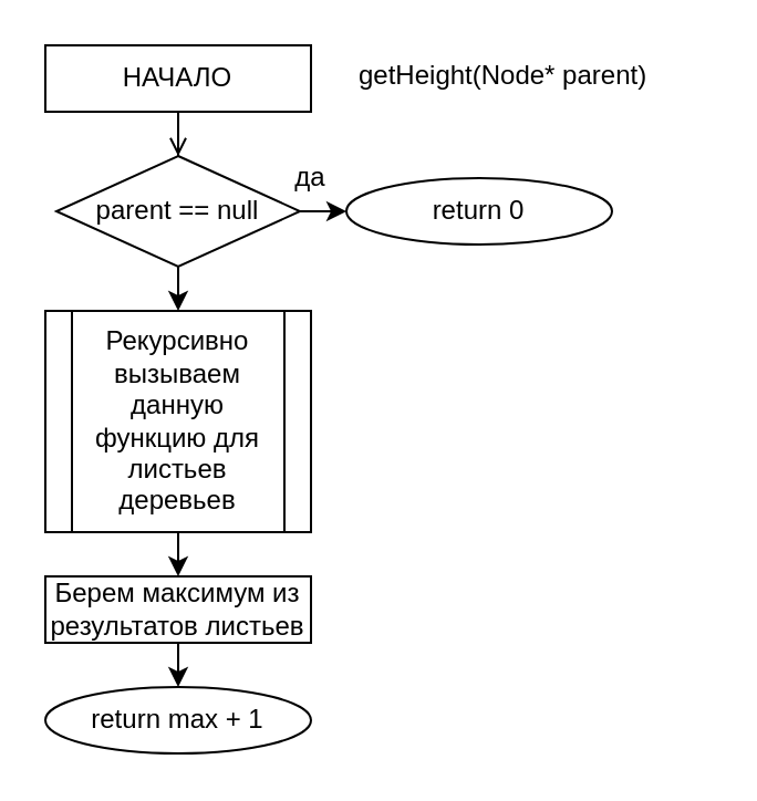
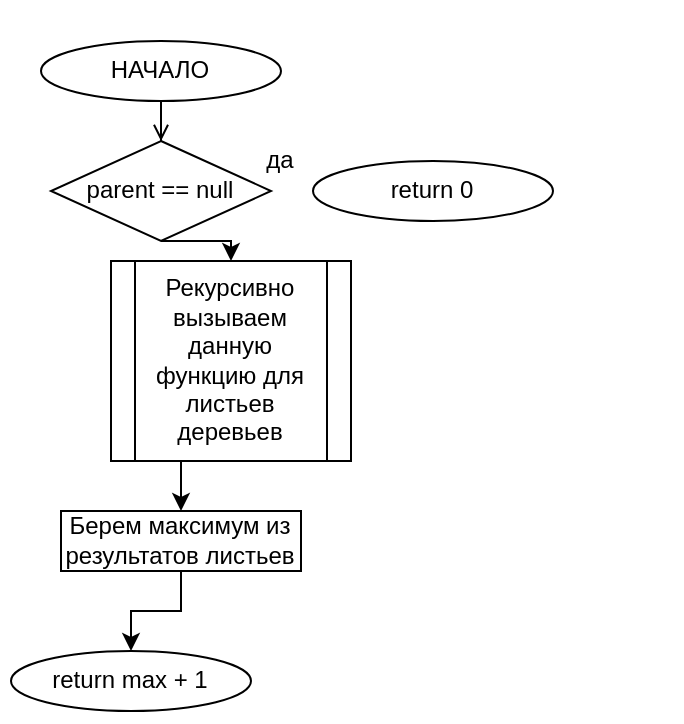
  <mxCell id="0" />
  <mxCell id="1" parent="0" />
- <mxCell id="2" value="getHeight(Node&lt;T&gt;* parent)" style="text;whiteSpace=wrap;html=1;" vertex="1" parent="1"><mxGeometry x="160" y="20" width="160" height="30" as="geometry" /></mxCell>
  <mxCell id="3" style="edgeStyle=orthogonalEdgeStyle;rounded=0;orthogonalLoop=1;jettySize=auto;html=1;exitX=0.5;exitY=1;exitDx=0;exitDy=0;endArrow=open;" edge="1" parent="1" source="4" target="7"><mxGeometry relative="1" as="geometry" /></mxCell>
- <mxCell id="4" value="НАЧАЛО" style="whiteSpace=wrap;html=1;rounded=0;" vertex="1" parent="1"><mxGeometry x="20" y="20" width="120" height="30" as="geometry" /></mxCell>
- <mxCell id="5" style="edgeStyle=orthogonalEdgeStyle;rounded=0;orthogonalLoop=1;jettySize=auto;html=1;exitX=1;exitY=0.5;exitDx=0;exitDy=0;entryX=0;entryY=0.5;entryDx=0;entryDy=0;" edge="1" parent="1" source="7" target="8"><mxGeometry relative="1" as="geometry" /></mxCell>
+ <mxCell id="4" value="НАЧАЛО" style="ellipse;whiteSpace=wrap;html=1;" vertex="1" parent="1"><mxGeometry x="20" y="20" width="120" height="30" as="geometry" /></mxCell>
  <mxCell id="6" style="edgeStyle=orthogonalEdgeStyle;rounded=0;orthogonalLoop=1;jettySize=auto;html=1;exitX=0.5;exitY=1;exitDx=0;exitDy=0;entryX=0.5;entryY=0;entryDx=0;entryDy=0;" edge="1" parent="1" source="7" target="11"><mxGeometry relative="1" as="geometry" /></mxCell>
  <mxCell id="7" value="parent == null" style="rhombus;whiteSpace=wrap;html=1;" vertex="1" parent="1"><mxGeometry x="25" y="70" width="110" height="50" as="geometry" /></mxCell>
  <mxCell id="8" value="return 0" style="ellipse;whiteSpace=wrap;html=1;" vertex="1" parent="1"><mxGeometry x="156" y="80" width="120" height="30" as="geometry" /></mxCell>
  <mxCell id="9" value="да" style="text;html=1;strokeColor=none;fillColor=none;align=center;verticalAlign=middle;whiteSpace=wrap;rounded=0;" vertex="1" parent="1"><mxGeometry x="120" y="70" width="40" height="20" as="geometry" /></mxCell>
  <mxCell id="10" style="edgeStyle=orthogonalEdgeStyle;rounded=0;orthogonalLoop=1;jettySize=auto;html=1;exitX=0.5;exitY=1;exitDx=0;exitDy=0;entryX=0.5;entryY=0;entryDx=0;entryDy=0;" edge="1" parent="1" source="11" target="13"><mxGeometry relative="1" as="geometry" /></mxCell>
- <mxCell id="11" value="Рекурсивно вызываем данную функцию для листьев деревьев" style="shape=process;whiteSpace=wrap;html=1;backgroundOutline=1;" vertex="1" parent="1"><mxGeometry x="20" y="140" width="120" height="100" as="geometry" /></mxCell>
+ <mxCell id="11" value="Рекурсивно вызываем данную функцию для листьев деревьев" style="shape=process;whiteSpace=wrap;html=1;backgroundOutline=1;" vertex="1" parent="1"><mxGeometry x="55" y="130" width="120" height="100" as="geometry" /></mxCell>
  <mxCell id="12" style="edgeStyle=orthogonalEdgeStyle;rounded=0;orthogonalLoop=1;jettySize=auto;html=1;exitX=0.5;exitY=1;exitDx=0;exitDy=0;entryX=0.5;entryY=0;entryDx=0;entryDy=0;" edge="1" parent="1" source="13" target="14"><mxGeometry relative="1" as="geometry" /></mxCell>
- <mxCell id="13" value="Берем максимум из результатов листьев" style="rounded=0;whiteSpace=wrap;html=1;" vertex="1" parent="1"><mxGeometry x="20" y="260" width="120" height="30" as="geometry" /></mxCell>
- <mxCell id="14" value="return max + 1" style="ellipse;whiteSpace=wrap;html=1;" vertex="1" parent="1"><mxGeometry x="20" y="310" width="120" height="30" as="geometry" /></mxCell>
+ <mxCell id="13" value="Берем максимум из результатов листьев" style="rounded=0;whiteSpace=wrap;html=1;" vertex="1" parent="1"><mxGeometry x="30" y="255" width="120" height="30" as="geometry" /></mxCell>
+ <mxCell id="14" value="return max + 1" style="ellipse;whiteSpace=wrap;html=1;" vertex="1" parent="1"><mxGeometry x="5" y="325" width="120" height="30" as="geometry" /></mxCell>
